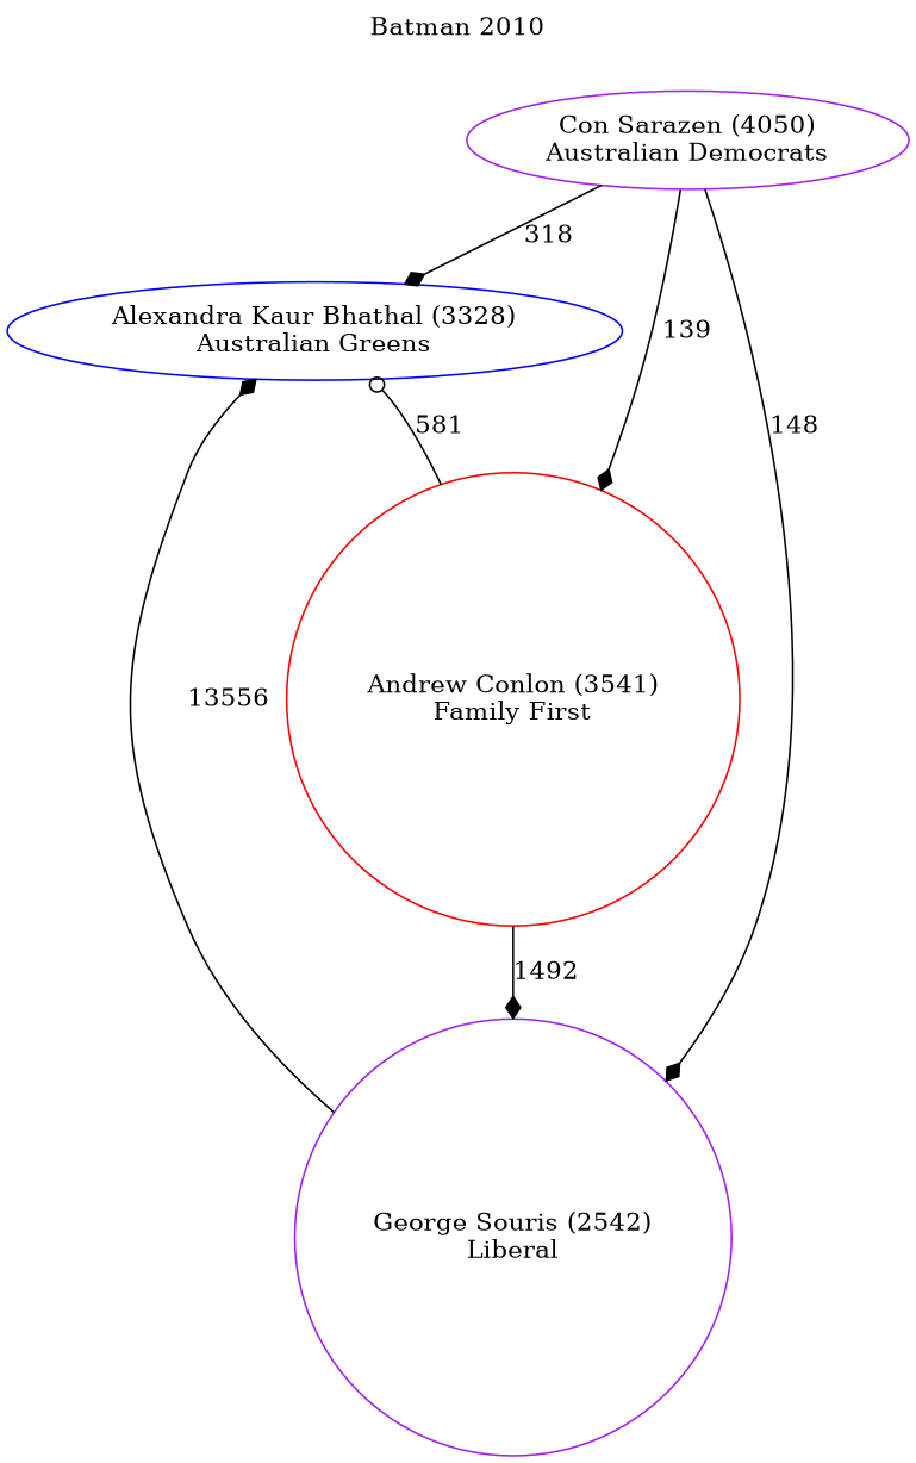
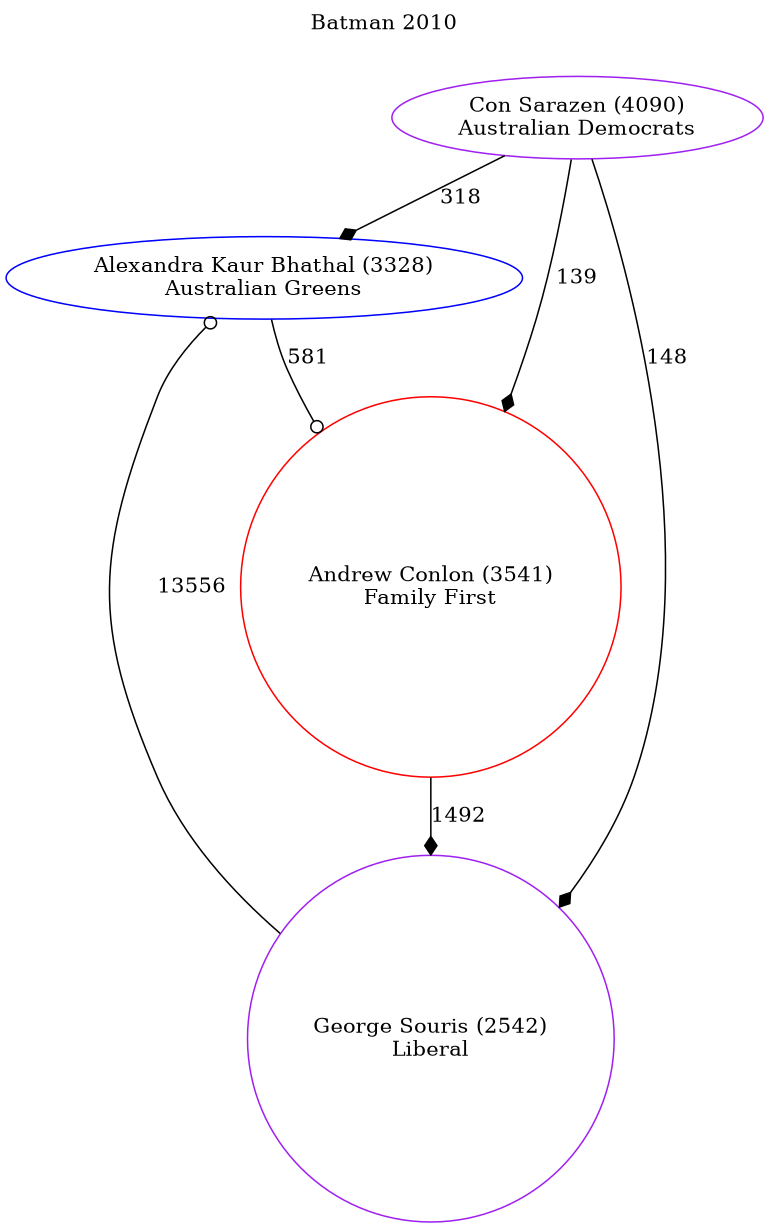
  digraph {
    label="Batman 2010"
    labelloc=t
    mclimit=10
    node [color=purple shape=ellipse]
    edge [arrowhead=diamond]
    n1 [color=blue label="Alexandra Kaur Bhathal (3328)\nAustralian Greens"]
    n2 [color=red label="Andrew Conlon (3541)\nFamily First" shape=circle]
    n3 [label="George Souris (2542)\nLiberal" shape=circle]
-   n4 [label="Con Sarazen (4050)\nAustralian Democrats"]
-   n2 -> n1 [arrowhead=odot label=581]
+   n4 [label="Con Sarazen (4090)\nAustralian Democrats"]
+   n1 -> n2 [arrowhead=odot label=581]
    n2 -> n3 [label=1492]
-   n3 -> n1 [label=13556]
+   n3 -> n1 [arrowhead=odot label=13556]
    n4 -> n1 [label=318]
    n4 -> n2 [label=139]
    n4 -> n3 [label=148]
  }
